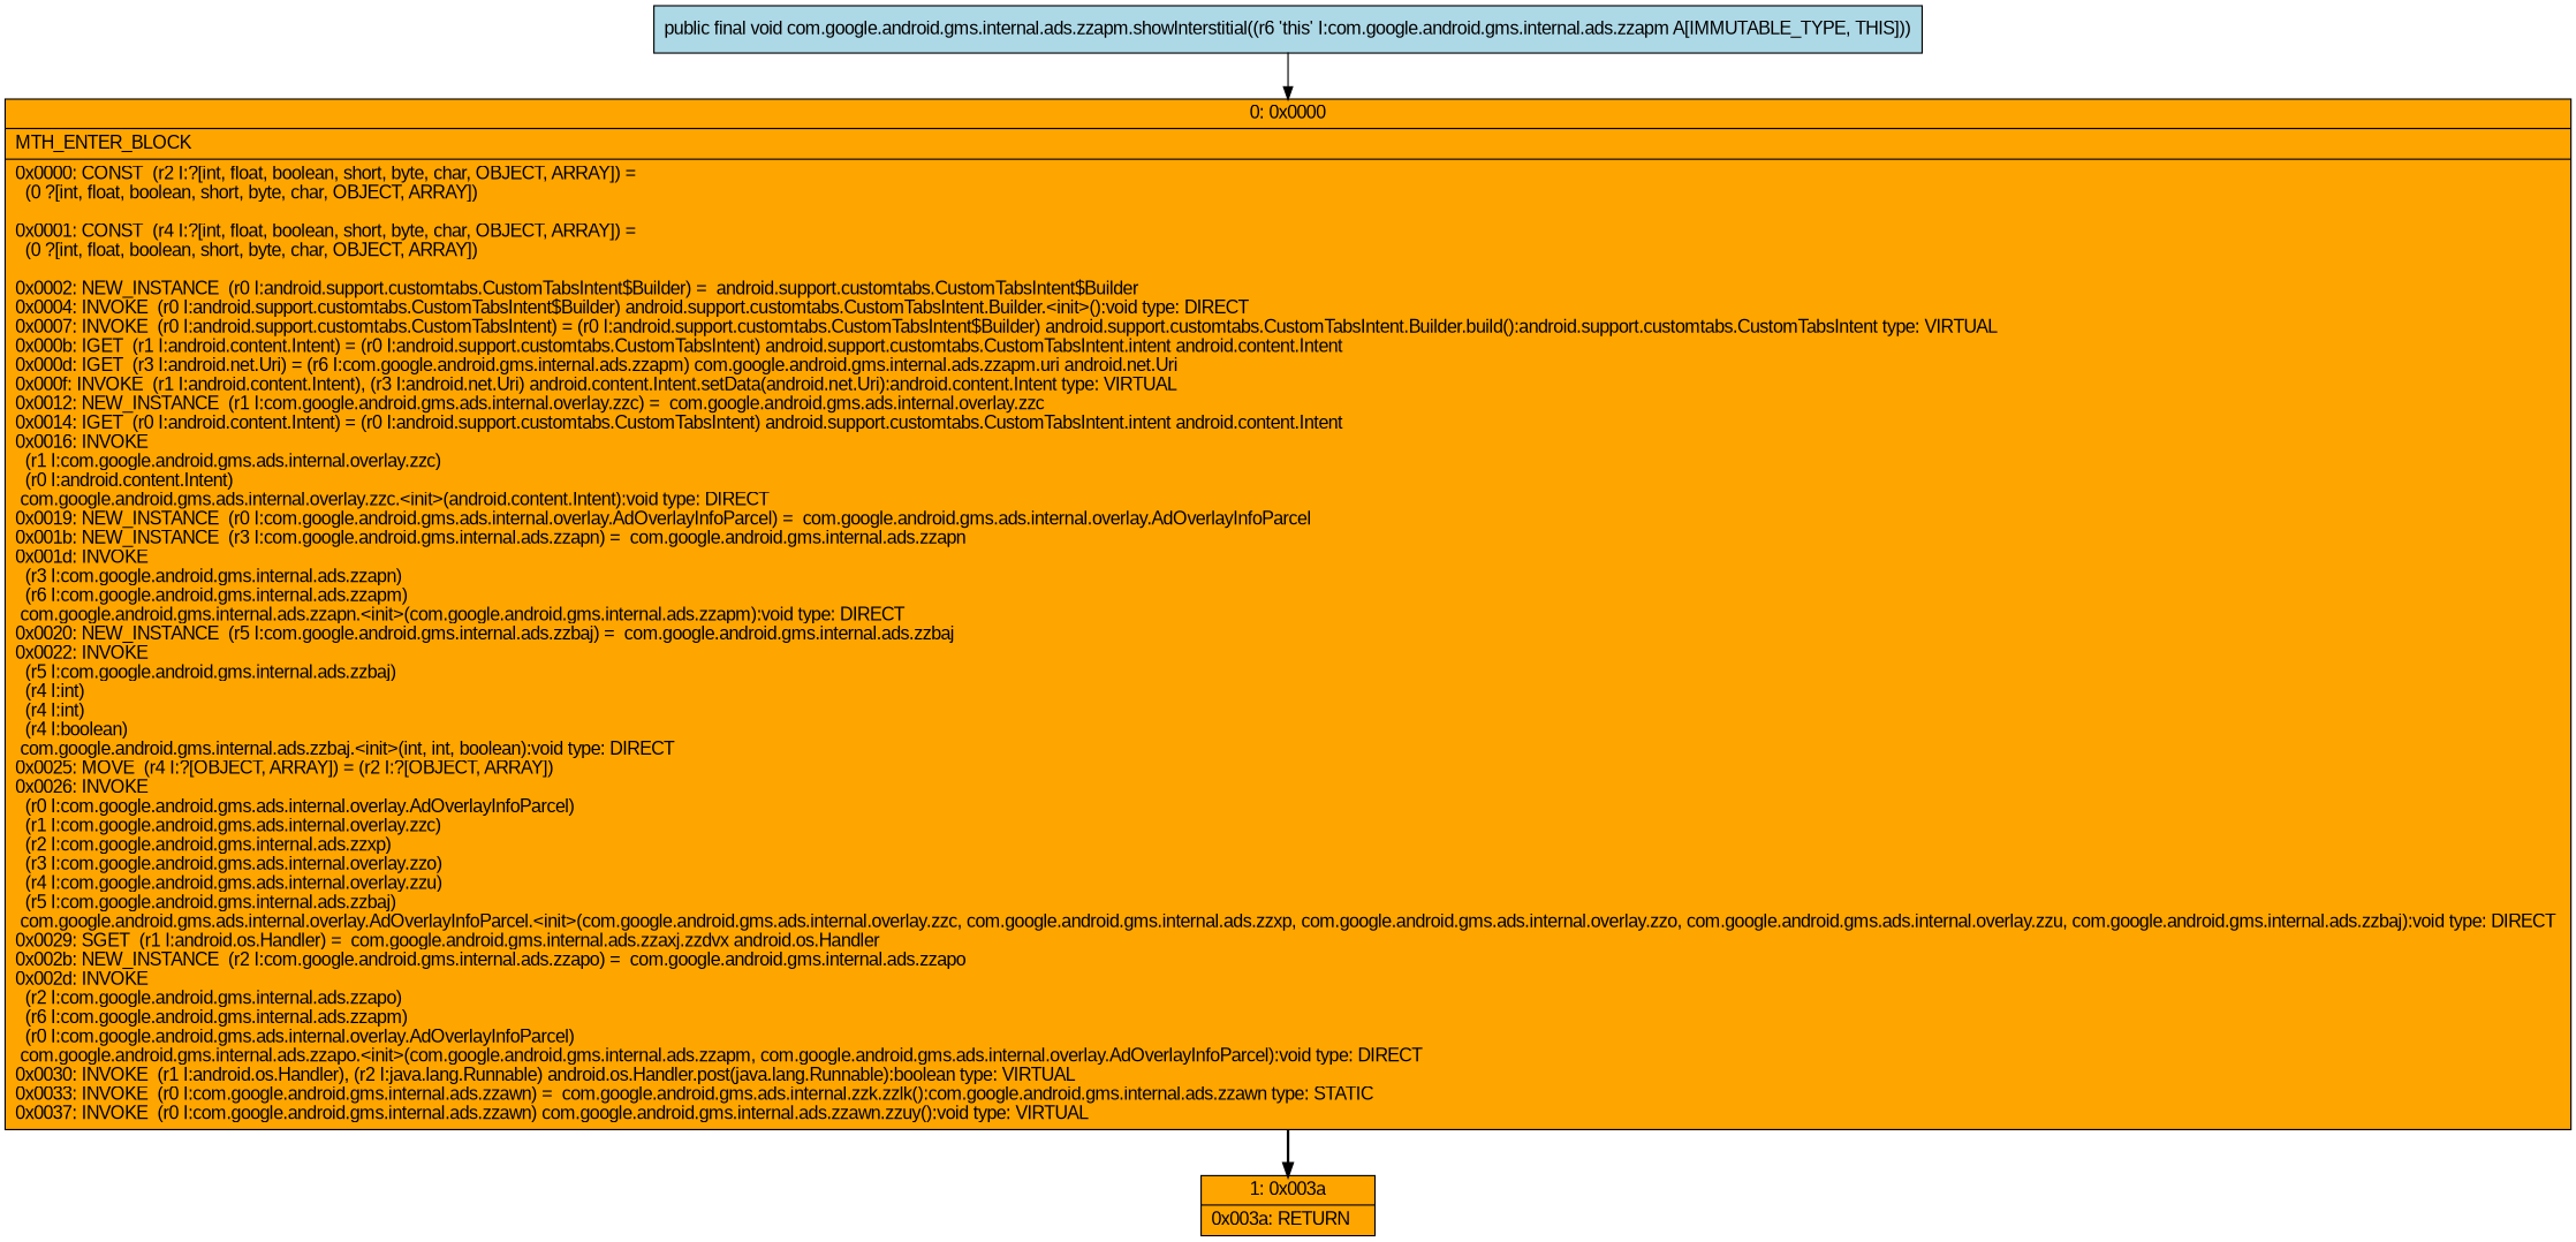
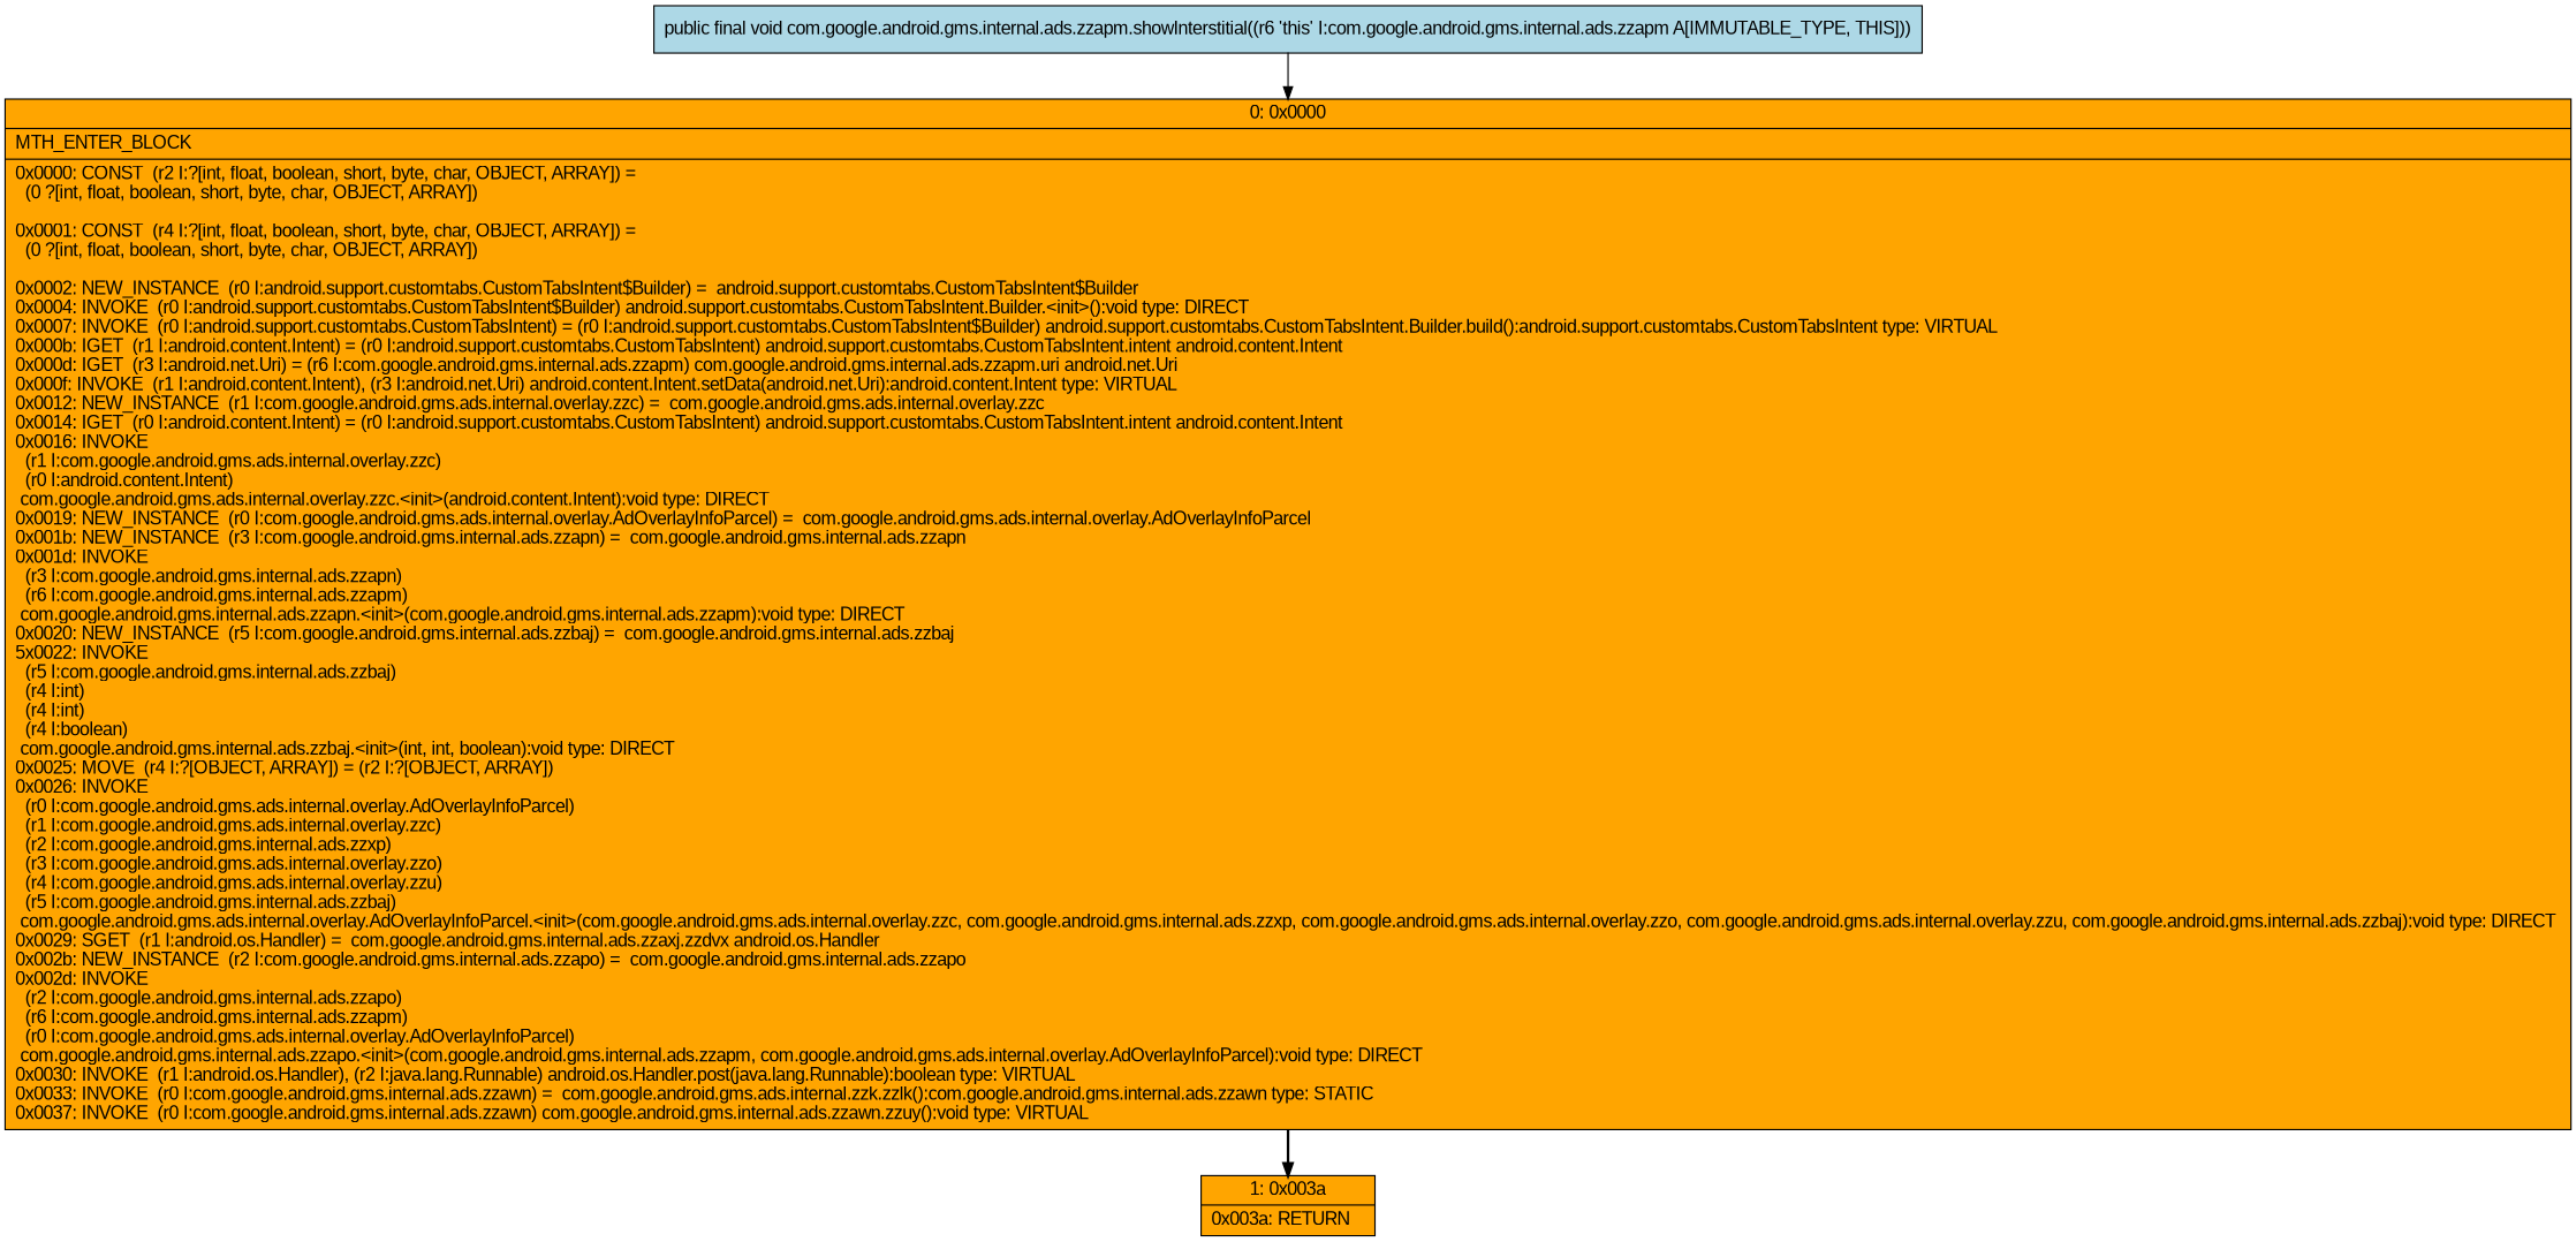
  digraph {
    fontname="Liberation Sans"
    node [shape=record style=filled fillcolor=orange fontname="Liberation Sans"]
    edge [fontname="Liberation Sans"]
-   n1 [label="{0\:\ 0x0000|MTH_ENTER_BLOCK\l|0x0000: CONST  (r2 I:?[int, float, boolean, short, byte, char, OBJECT, ARRAY]) = \l  (0 ?[int, float, boolean, short, byte, char, OBJECT, ARRAY])\l \l0x0001: CONST  (r4 I:?[int, float, boolean, short, byte, char, OBJECT, ARRAY]) = \l  (0 ?[int, float, boolean, short, byte, char, OBJECT, ARRAY])\l \l0x0002: NEW_INSTANCE  (r0 I:android.support.customtabs.CustomTabsIntent$Builder) =  android.support.customtabs.CustomTabsIntent$Builder \l0x0004: INVOKE  (r0 I:android.support.customtabs.CustomTabsIntent$Builder) android.support.customtabs.CustomTabsIntent.Builder.\<init\>():void type: DIRECT \l0x0007: INVOKE  (r0 I:android.support.customtabs.CustomTabsIntent) = (r0 I:android.support.customtabs.CustomTabsIntent$Builder) android.support.customtabs.CustomTabsIntent.Builder.build():android.support.customtabs.CustomTabsIntent type: VIRTUAL \l0x000b: IGET  (r1 I:android.content.Intent) = (r0 I:android.support.customtabs.CustomTabsIntent) android.support.customtabs.CustomTabsIntent.intent android.content.Intent \l0x000d: IGET  (r3 I:android.net.Uri) = (r6 I:com.google.android.gms.internal.ads.zzapm) com.google.android.gms.internal.ads.zzapm.uri android.net.Uri \l0x000f: INVOKE  (r1 I:android.content.Intent), (r3 I:android.net.Uri) android.content.Intent.setData(android.net.Uri):android.content.Intent type: VIRTUAL \l0x0012: NEW_INSTANCE  (r1 I:com.google.android.gms.ads.internal.overlay.zzc) =  com.google.android.gms.ads.internal.overlay.zzc \l0x0014: IGET  (r0 I:android.content.Intent) = (r0 I:android.support.customtabs.CustomTabsIntent) android.support.customtabs.CustomTabsIntent.intent android.content.Intent \l0x0016: INVOKE  \l  (r1 I:com.google.android.gms.ads.internal.overlay.zzc)\l  (r0 I:android.content.Intent)\l com.google.android.gms.ads.internal.overlay.zzc.\<init\>(android.content.Intent):void type: DIRECT \l0x0019: NEW_INSTANCE  (r0 I:com.google.android.gms.ads.internal.overlay.AdOverlayInfoParcel) =  com.google.android.gms.ads.internal.overlay.AdOverlayInfoParcel \l0x001b: NEW_INSTANCE  (r3 I:com.google.android.gms.internal.ads.zzapn) =  com.google.android.gms.internal.ads.zzapn \l0x001d: INVOKE  \l  (r3 I:com.google.android.gms.internal.ads.zzapn)\l  (r6 I:com.google.android.gms.internal.ads.zzapm)\l com.google.android.gms.internal.ads.zzapn.\<init\>(com.google.android.gms.internal.ads.zzapm):void type: DIRECT \l0x0020: NEW_INSTANCE  (r5 I:com.google.android.gms.internal.ads.zzbaj) =  com.google.android.gms.internal.ads.zzbaj \l0x0022: INVOKE  \l  (r5 I:com.google.android.gms.internal.ads.zzbaj)\l  (r4 I:int)\l  (r4 I:int)\l  (r4 I:boolean)\l com.google.android.gms.internal.ads.zzbaj.\<init\>(int, int, boolean):void type: DIRECT \l0x0025: MOVE  (r4 I:?[OBJECT, ARRAY]) = (r2 I:?[OBJECT, ARRAY]) \l0x0026: INVOKE  \l  (r0 I:com.google.android.gms.ads.internal.overlay.AdOverlayInfoParcel)\l  (r1 I:com.google.android.gms.ads.internal.overlay.zzc)\l  (r2 I:com.google.android.gms.internal.ads.zzxp)\l  (r3 I:com.google.android.gms.ads.internal.overlay.zzo)\l  (r4 I:com.google.android.gms.ads.internal.overlay.zzu)\l  (r5 I:com.google.android.gms.internal.ads.zzbaj)\l com.google.android.gms.ads.internal.overlay.AdOverlayInfoParcel.\<init\>(com.google.android.gms.ads.internal.overlay.zzc, com.google.android.gms.internal.ads.zzxp, com.google.android.gms.ads.internal.overlay.zzo, com.google.android.gms.ads.internal.overlay.zzu, com.google.android.gms.internal.ads.zzbaj):void type: DIRECT \l0x0029: SGET  (r1 I:android.os.Handler) =  com.google.android.gms.internal.ads.zzaxj.zzdvx android.os.Handler \l0x002b: NEW_INSTANCE  (r2 I:com.google.android.gms.internal.ads.zzapo) =  com.google.android.gms.internal.ads.zzapo \l0x002d: INVOKE  \l  (r2 I:com.google.android.gms.internal.ads.zzapo)\l  (r6 I:com.google.android.gms.internal.ads.zzapm)\l  (r0 I:com.google.android.gms.ads.internal.overlay.AdOverlayInfoParcel)\l com.google.android.gms.internal.ads.zzapo.\<init\>(com.google.android.gms.internal.ads.zzapm, com.google.android.gms.ads.internal.overlay.AdOverlayInfoParcel):void type: DIRECT \l0x0030: INVOKE  (r1 I:android.os.Handler), (r2 I:java.lang.Runnable) android.os.Handler.post(java.lang.Runnable):boolean type: VIRTUAL \l0x0033: INVOKE  (r0 I:com.google.android.gms.internal.ads.zzawn) =  com.google.android.gms.ads.internal.zzk.zzlk():com.google.android.gms.internal.ads.zzawn type: STATIC \l0x0037: INVOKE  (r0 I:com.google.android.gms.internal.ads.zzawn) com.google.android.gms.internal.ads.zzawn.zzuy():void type: VIRTUAL \l}"]
+   n1 [label="{0\:\ 0x0000|MTH_ENTER_BLOCK\l|0x0000: CONST  (r2 I:?[int, float, boolean, short, byte, char, OBJECT, ARRAY]) = \l  (0 ?[int, float, boolean, short, byte, char, OBJECT, ARRAY])\l \l0x0001: CONST  (r4 I:?[int, float, boolean, short, byte, char, OBJECT, ARRAY]) = \l  (0 ?[int, float, boolean, short, byte, char, OBJECT, ARRAY])\l \l0x0002: NEW_INSTANCE  (r0 I:android.support.customtabs.CustomTabsIntent$Builder) =  android.support.customtabs.CustomTabsIntent$Builder \l0x0004: INVOKE  (r0 I:android.support.customtabs.CustomTabsIntent$Builder) android.support.customtabs.CustomTabsIntent.Builder.\<init\>():void type: DIRECT \l0x0007: INVOKE  (r0 I:android.support.customtabs.CustomTabsIntent) = (r0 I:android.support.customtabs.CustomTabsIntent$Builder) android.support.customtabs.CustomTabsIntent.Builder.build():android.support.customtabs.CustomTabsIntent type: VIRTUAL \l0x000b: IGET  (r1 I:android.content.Intent) = (r0 I:android.support.customtabs.CustomTabsIntent) android.support.customtabs.CustomTabsIntent.intent android.content.Intent \l0x000d: IGET  (r3 I:android.net.Uri) = (r6 I:com.google.android.gms.internal.ads.zzapm) com.google.android.gms.internal.ads.zzapm.uri android.net.Uri \l0x000f: INVOKE  (r1 I:android.content.Intent), (r3 I:android.net.Uri) android.content.Intent.setData(android.net.Uri):android.content.Intent type: VIRTUAL \l0x0012: NEW_INSTANCE  (r1 I:com.google.android.gms.ads.internal.overlay.zzc) =  com.google.android.gms.ads.internal.overlay.zzc \l0x0014: IGET  (r0 I:android.content.Intent) = (r0 I:android.support.customtabs.CustomTabsIntent) android.support.customtabs.CustomTabsIntent.intent android.content.Intent \l0x0016: INVOKE  \l  (r1 I:com.google.android.gms.ads.internal.overlay.zzc)\l  (r0 I:android.content.Intent)\l com.google.android.gms.ads.internal.overlay.zzc.\<init\>(android.content.Intent):void type: DIRECT \l0x0019: NEW_INSTANCE  (r0 I:com.google.android.gms.ads.internal.overlay.AdOverlayInfoParcel) =  com.google.android.gms.ads.internal.overlay.AdOverlayInfoParcel \l0x001b: NEW_INSTANCE  (r3 I:com.google.android.gms.internal.ads.zzapn) =  com.google.android.gms.internal.ads.zzapn \l0x001d: INVOKE  \l  (r3 I:com.google.android.gms.internal.ads.zzapn)\l  (r6 I:com.google.android.gms.internal.ads.zzapm)\l com.google.android.gms.internal.ads.zzapn.\<init\>(com.google.android.gms.internal.ads.zzapm):void type: DIRECT \l0x0020: NEW_INSTANCE  (r5 I:com.google.android.gms.internal.ads.zzbaj) =  com.google.android.gms.internal.ads.zzbaj \l5x0022: INVOKE  \l  (r5 I:com.google.android.gms.internal.ads.zzbaj)\l  (r4 I:int)\l  (r4 I:int)\l  (r4 I:boolean)\l com.google.android.gms.internal.ads.zzbaj.\<init\>(int, int, boolean):void type: DIRECT \l0x0025: MOVE  (r4 I:?[OBJECT, ARRAY]) = (r2 I:?[OBJECT, ARRAY]) \l0x0026: INVOKE  \l  (r0 I:com.google.android.gms.ads.internal.overlay.AdOverlayInfoParcel)\l  (r1 I:com.google.android.gms.ads.internal.overlay.zzc)\l  (r2 I:com.google.android.gms.internal.ads.zzxp)\l  (r3 I:com.google.android.gms.ads.internal.overlay.zzo)\l  (r4 I:com.google.android.gms.ads.internal.overlay.zzu)\l  (r5 I:com.google.android.gms.internal.ads.zzbaj)\l com.google.android.gms.ads.internal.overlay.AdOverlayInfoParcel.\<init\>(com.google.android.gms.ads.internal.overlay.zzc, com.google.android.gms.internal.ads.zzxp, com.google.android.gms.ads.internal.overlay.zzo, com.google.android.gms.ads.internal.overlay.zzu, com.google.android.gms.internal.ads.zzbaj):void type: DIRECT \l0x0029: SGET  (r1 I:android.os.Handler) =  com.google.android.gms.internal.ads.zzaxj.zzdvx android.os.Handler \l0x002b: NEW_INSTANCE  (r2 I:com.google.android.gms.internal.ads.zzapo) =  com.google.android.gms.internal.ads.zzapo \l0x002d: INVOKE  \l  (r2 I:com.google.android.gms.internal.ads.zzapo)\l  (r6 I:com.google.android.gms.internal.ads.zzapm)\l  (r0 I:com.google.android.gms.ads.internal.overlay.AdOverlayInfoParcel)\l com.google.android.gms.internal.ads.zzapo.\<init\>(com.google.android.gms.internal.ads.zzapm, com.google.android.gms.ads.internal.overlay.AdOverlayInfoParcel):void type: DIRECT \l0x0030: INVOKE  (r1 I:android.os.Handler), (r2 I:java.lang.Runnable) android.os.Handler.post(java.lang.Runnable):boolean type: VIRTUAL \l0x0033: INVOKE  (r0 I:com.google.android.gms.internal.ads.zzawn) =  com.google.android.gms.ads.internal.zzk.zzlk():com.google.android.gms.internal.ads.zzawn type: STATIC \l0x0037: INVOKE  (r0 I:com.google.android.gms.internal.ads.zzawn) com.google.android.gms.internal.ads.zzawn.zzuy():void type: VIRTUAL \l}"]
    n2 [label="{1\:\ 0x003a|0x003a: RETURN   \l}"]
    n3 [label="{public final void com.google.android.gms.internal.ads.zzapm.showInterstitial((r6 'this' I:com.google.android.gms.internal.ads.zzapm A[IMMUTABLE_TYPE, THIS])) }" fillcolor=lightblue]
    n1 -> n2 [style=bold]
    n3 -> n1 [style=solid]
  }
